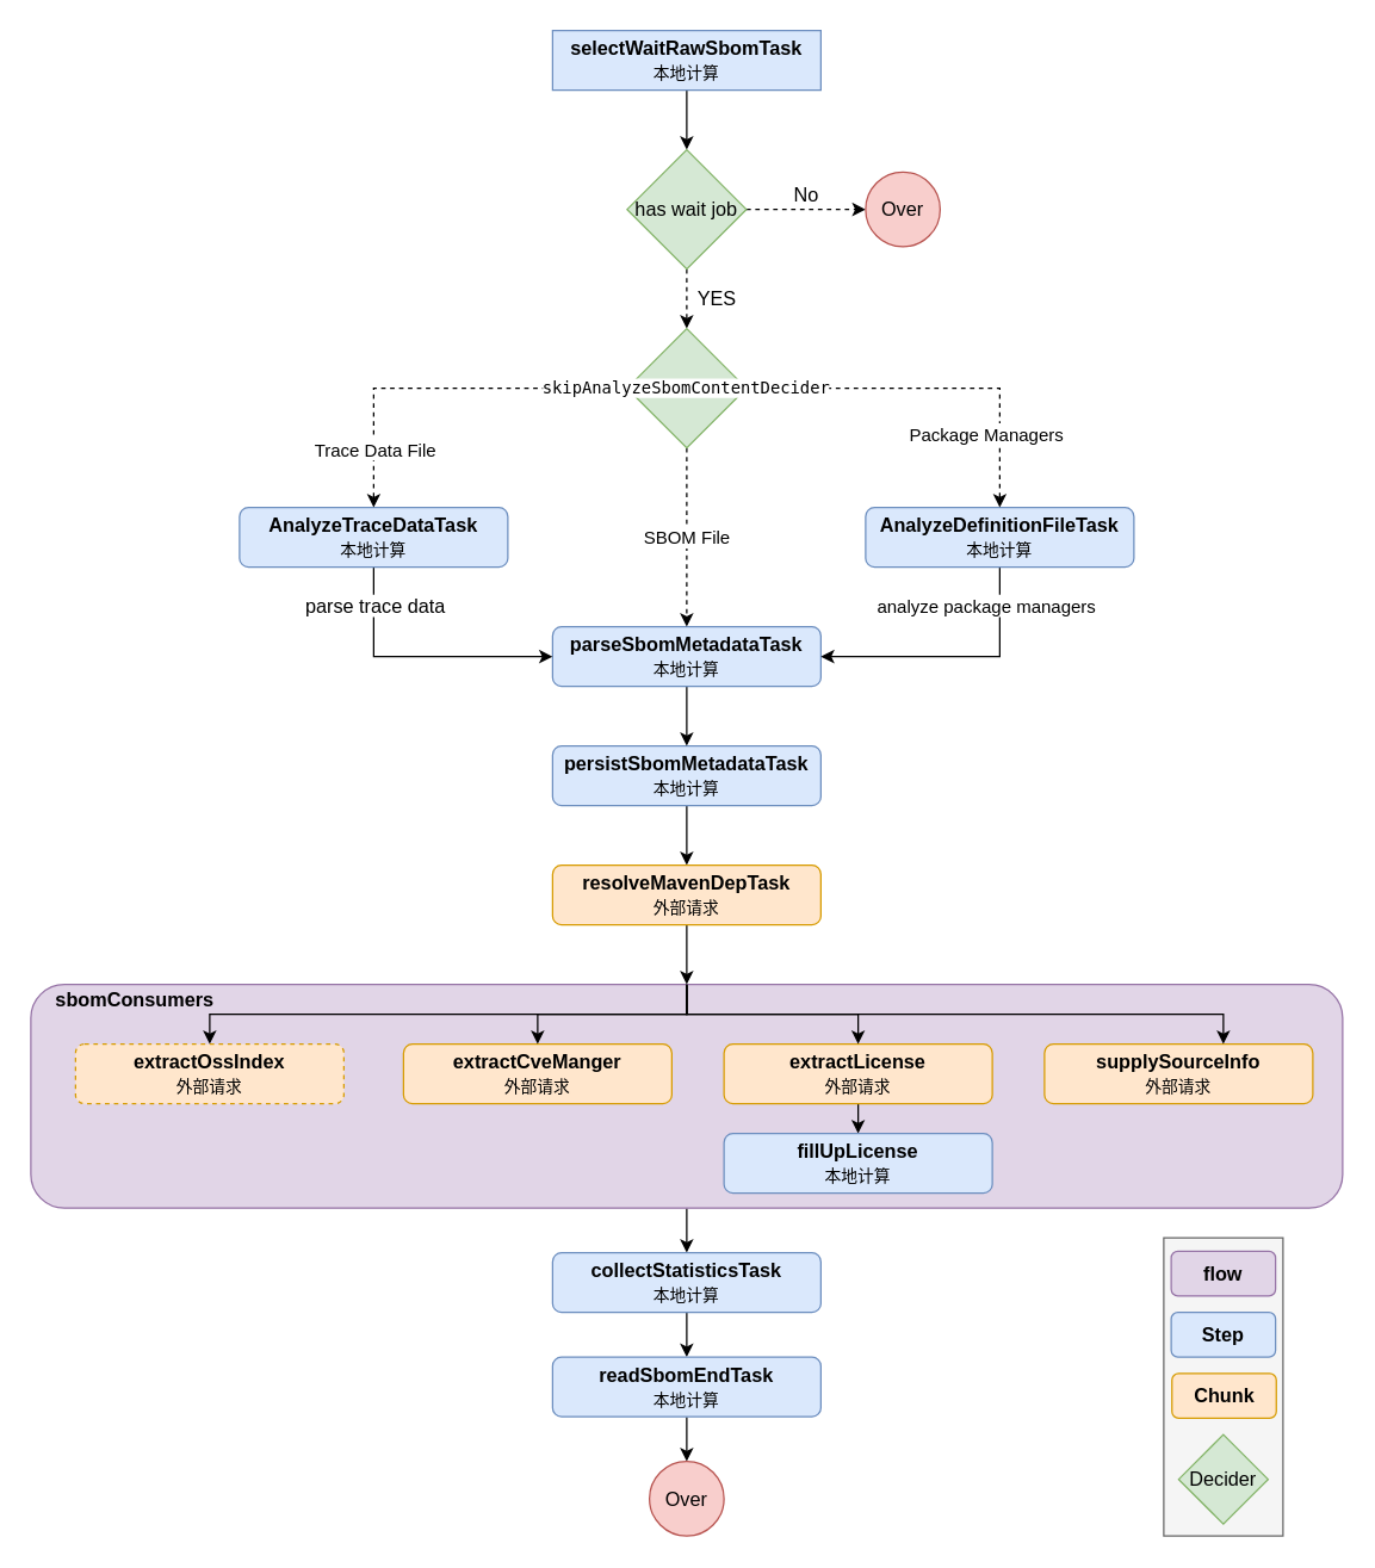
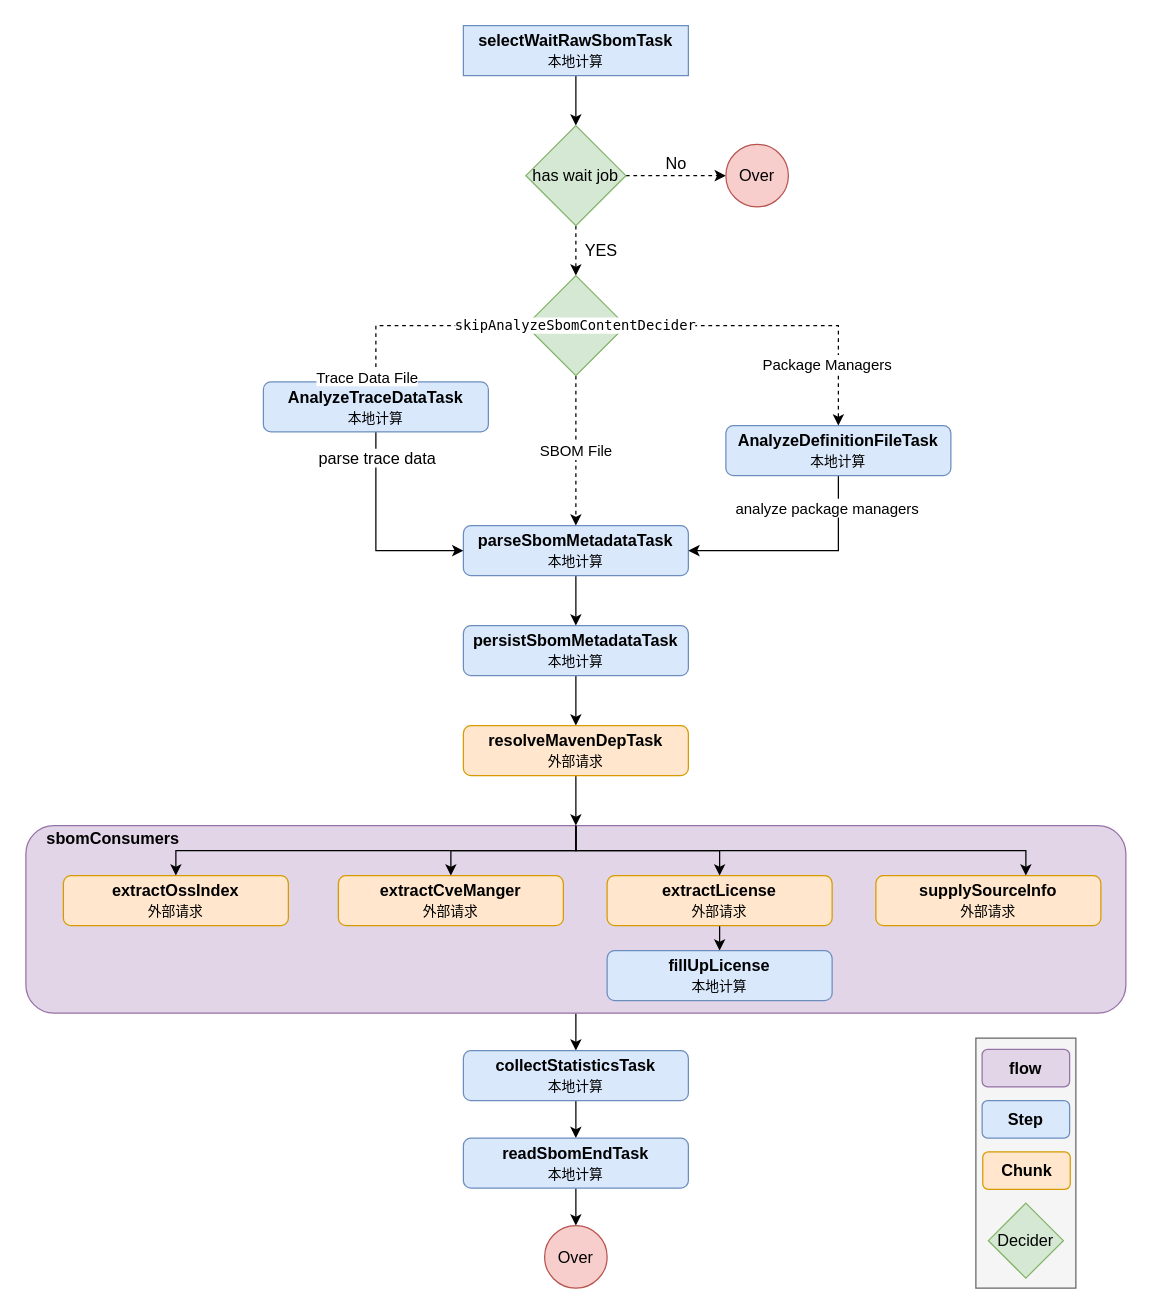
  <mxCell id="0" />
  <mxCell id="1" parent="0" />
  <mxCell id="2" style="edgeStyle=orthogonalEdgeStyle;rounded=0;orthogonalLoop=1;jettySize=auto;html=1;exitX=0.5;exitY=1;exitDx=0;exitDy=0;entryX=0.5;entryY=0;entryDx=0;entryDy=0;fontSize=13;" parent="1" source="3" target="6" edge="1"><mxGeometry relative="1" as="geometry" /></mxCell>
  <mxCell id="3" value="selectWaitRawSbomTask&lt;br&gt;&lt;span style=&quot;font-size: 11px; font-weight: 400;&quot;&gt;本地计算&lt;/span&gt;" style="whiteSpace=wrap;html=1;fillColor=#dae8fc;strokeColor=#6c8ebf;fontSize=13;fontStyle=1;rounded=0;" parent="1" vertex="1"><mxGeometry x="370" y="20" width="180" height="40" as="geometry" /></mxCell>
  <mxCell id="4" value="No" style="edgeStyle=orthogonalEdgeStyle;rounded=0;orthogonalLoop=1;jettySize=auto;html=1;exitX=1;exitY=0.5;exitDx=0;exitDy=0;entryX=0;entryY=0.5;entryDx=0;entryDy=0;fontSize=13;dashed=1;" parent="1" source="6" target="7" edge="1"><mxGeometry y="10" relative="1" as="geometry"><mxPoint as="offset" /></mxGeometry></mxCell>
  <mxCell id="5" value="YES" style="edgeStyle=orthogonalEdgeStyle;rounded=0;orthogonalLoop=1;jettySize=auto;html=1;exitX=0.5;exitY=1;exitDx=0;exitDy=0;entryX=0.5;entryY=0;entryDx=0;entryDy=0;fontSize=13;dashed=1;" parent="1" source="6" target="23" edge="1"><mxGeometry y="20" relative="1" as="geometry"><mxPoint as="offset" /></mxGeometry></mxCell>
  <mxCell id="6" value="has wait job" style="rhombus;whiteSpace=wrap;html=1;fillColor=#d5e8d4;strokeColor=#82b366;fontSize=13;" parent="1" vertex="1"><mxGeometry x="420" y="100" width="80" height="80" as="geometry" /></mxCell>
  <mxCell id="7" value="Over" style="ellipse;whiteSpace=wrap;html=1;aspect=fixed;fillColor=#f8cecc;strokeColor=#b85450;fontSize=13;" parent="1" vertex="1"><mxGeometry x="580" y="115" width="50" height="50" as="geometry" /></mxCell>
  <mxCell id="8" style="edgeStyle=orthogonalEdgeStyle;rounded=0;orthogonalLoop=1;jettySize=auto;html=1;exitX=0.5;exitY=1;exitDx=0;exitDy=0;entryX=0.5;entryY=0;entryDx=0;entryDy=0;fontSize=12;fontColor=#000000;" parent="1" source="9" edge="1"><mxGeometry relative="1" as="geometry"><mxPoint x="460" y="580" as="targetPoint" /></mxGeometry></mxCell>
  <mxCell id="9" value="persistSbomMetadataTask&lt;br&gt;&lt;span style=&quot;font-size: 11px; font-weight: 400;&quot;&gt;本地计算&lt;/span&gt;" style="rounded=1;whiteSpace=wrap;html=1;fillColor=#dae8fc;strokeColor=#6c8ebf;fontSize=13;fontStyle=1" parent="1" vertex="1"><mxGeometry x="370" y="500" width="180" height="40" as="geometry" /></mxCell>
  <mxCell id="10" style="edgeStyle=orthogonalEdgeStyle;rounded=0;orthogonalLoop=1;jettySize=auto;html=1;exitX=0.5;exitY=1;exitDx=0;exitDy=0;fontSize=13;fontColor=#000000;" parent="1" source="11" target="9" edge="1"><mxGeometry relative="1" as="geometry" /></mxCell>
  <mxCell id="11" value="parseSbomMetadataTask&lt;br&gt;&lt;span style=&quot;font-size: 11px; font-weight: 400;&quot;&gt;本地计算&lt;/span&gt;" style="rounded=1;whiteSpace=wrap;html=1;fillColor=#dae8fc;strokeColor=#6c8ebf;fontSize=13;fontStyle=1" parent="1" vertex="1"><mxGeometry x="370" y="420" width="180" height="40" as="geometry" /></mxCell>
  <mxCell id="12" style="edgeStyle=orthogonalEdgeStyle;rounded=0;orthogonalLoop=1;jettySize=auto;html=1;exitX=0.5;exitY=1;exitDx=0;exitDy=0;entryX=0;entryY=0.5;entryDx=0;entryDy=0;fontSize=13;fontColor=#000000;" parent="1" source="14" target="11" edge="1"><mxGeometry relative="1" as="geometry" /></mxCell>
  <mxCell id="13" value="parse trace data" style="edgeLabel;html=1;align=center;verticalAlign=middle;resizable=0;points=[];fontSize=13;fontColor=#000000;" parent="12" vertex="1" connectable="0"><mxGeometry x="-0.367" relative="1" as="geometry"><mxPoint y="-32" as="offset" /></mxGeometry></mxCell>
- <mxCell id="14" value="AnalyzeTraceDataTask&lt;br&gt;&lt;span style=&quot;font-size: 11px; font-weight: 400;&quot;&gt;本地计算&lt;/span&gt;" style="rounded=1;whiteSpace=wrap;html=1;fillColor=#dae8fc;strokeColor=#6c8ebf;fontSize=13;fontStyle=1" parent="1" vertex="1"><mxGeometry x="160" y="340" width="180" height="40" as="geometry" /></mxCell>
+ <mxCell id="14" value="AnalyzeTraceDataTask&lt;br&gt;&lt;span style=&quot;font-size: 11px; font-weight: 400;&quot;&gt;本地计算&lt;/span&gt;" style="rounded=1;whiteSpace=wrap;html=1;fillColor=#dae8fc;strokeColor=#6c8ebf;fontSize=13;fontStyle=1" parent="1" vertex="1"><mxGeometry x="210" y="305" width="180" height="40" as="geometry" /></mxCell>
  <mxCell id="15" style="edgeStyle=orthogonalEdgeStyle;rounded=0;orthogonalLoop=1;jettySize=auto;html=1;entryX=1;entryY=0.5;entryDx=0;entryDy=0;fontSize=13;fontColor=#000000;exitX=0.5;exitY=1;exitDx=0;exitDy=0;" parent="1" source="17" target="11" edge="1"><mxGeometry relative="1" as="geometry" /></mxCell>
  <mxCell id="16" value="&lt;font style=&quot;font-size: 12px&quot;&gt;analyze package managers&lt;/font&gt;" style="edgeLabel;html=1;align=center;verticalAlign=middle;resizable=0;points=[];fontSize=13;fontColor=#000000;" parent="15" vertex="1" connectable="0"><mxGeometry x="-0.044" y="1" relative="1" as="geometry"><mxPoint x="16" y="-36" as="offset" /></mxGeometry></mxCell>
  <mxCell id="17" value="AnalyzeDefinitionFileTask&lt;br&gt;&lt;span style=&quot;font-size: 11px; font-weight: 400;&quot;&gt;本地计算&lt;/span&gt;" style="rounded=1;whiteSpace=wrap;html=1;fillColor=#dae8fc;strokeColor=#6c8ebf;fontSize=13;fontStyle=1" parent="1" vertex="1"><mxGeometry x="580" y="340" width="180" height="40" as="geometry" /></mxCell>
  <mxCell id="18" value="&lt;font style=&quot;font-size: 12px&quot;&gt;SBOM File&lt;/font&gt;" style="edgeStyle=orthogonalEdgeStyle;rounded=0;orthogonalLoop=1;jettySize=auto;html=1;exitX=0.5;exitY=1;exitDx=0;exitDy=0;entryX=0.5;entryY=0;entryDx=0;entryDy=0;fontSize=13;fontColor=#000000;dashed=1;" parent="1" source="23" target="11" edge="1"><mxGeometry relative="1" as="geometry"><mxPoint x="460" y="320" as="sourcePoint" /></mxGeometry></mxCell>
  <mxCell id="19" style="edgeStyle=orthogonalEdgeStyle;rounded=0;orthogonalLoop=1;jettySize=auto;html=1;fontSize=13;fontColor=#000000;dashed=1;" parent="1" source="23" target="14" edge="1"><mxGeometry relative="1" as="geometry" /></mxCell>
  <mxCell id="20" value="&lt;font style=&quot;font-size: 12px&quot;&gt;Trace Data File&lt;/font&gt;" style="edgeLabel;html=1;align=center;verticalAlign=middle;resizable=0;points=[];fontSize=13;fontColor=#000000;" parent="19" vertex="1" connectable="0"><mxGeometry x="-0.009" relative="1" as="geometry"><mxPoint x="-46" y="40" as="offset" /></mxGeometry></mxCell>
  <mxCell id="21" style="edgeStyle=orthogonalEdgeStyle;rounded=0;orthogonalLoop=1;jettySize=auto;html=1;exitX=1;exitY=0.5;exitDx=0;exitDy=0;entryX=0.5;entryY=0;entryDx=0;entryDy=0;fontSize=13;fontColor=#000000;dashed=1;" parent="1" source="23" target="17" edge="1"><mxGeometry relative="1" as="geometry" /></mxCell>
  <mxCell id="22" value="&lt;font style=&quot;font-size: 12px&quot;&gt;Package Managers&lt;/font&gt;" style="edgeLabel;html=1;align=center;verticalAlign=middle;resizable=0;points=[];fontSize=13;fontColor=#000000;" parent="21" vertex="1" connectable="0"><mxGeometry x="0.339" y="3" relative="1" as="geometry"><mxPoint x="-7" y="33" as="offset" /></mxGeometry></mxCell>
  <mxCell id="23" value="&lt;pre style=&quot;background-color: rgb(255 , 255 , 255) ; font-family: &amp;#34;jetbrains mono&amp;#34; , monospace ; font-size: 8.3pt&quot;&gt;&lt;pre style=&quot;font-family: &amp;#34;jetbrains mono&amp;#34; , monospace ; font-size: 8.3pt&quot;&gt;skipAnalyzeSbomContentDecider&lt;/pre&gt;&lt;/pre&gt;" style="rhombus;whiteSpace=wrap;html=1;fillColor=#d5e8d4;strokeColor=#82b366;fontSize=13;" parent="1" vertex="1"><mxGeometry x="420" y="220" width="80" height="80" as="geometry" /></mxCell>
  <mxCell id="24" style="edgeStyle=orthogonalEdgeStyle;rounded=0;orthogonalLoop=1;jettySize=auto;html=1;entryX=0.5;entryY=0;entryDx=0;entryDy=0;fontSize=12;fontColor=#000000;" parent="1" source="25" target="40" edge="1"><mxGeometry relative="1" as="geometry" /></mxCell>
  <mxCell id="25" value="" style="rounded=1;whiteSpace=wrap;html=1;fontSize=12;fillColor=#e1d5e7;strokeColor=#9673a6;" parent="1" vertex="1"><mxGeometry x="20" y="660" width="880" height="150" as="geometry" /></mxCell>
  <mxCell id="26" value="&lt;b&gt;sbomConsumers&lt;/b&gt;" style="text;html=1;strokeColor=none;fillColor=none;align=center;verticalAlign=middle;whiteSpace=wrap;rounded=0;fontSize=13;fontColor=#000000;" parent="1" vertex="1"><mxGeometry x="20" y="660" width="140" height="20" as="geometry" /></mxCell>
  <mxCell id="27" style="edgeStyle=orthogonalEdgeStyle;rounded=0;orthogonalLoop=1;jettySize=auto;html=1;exitX=0.5;exitY=1;exitDx=0;exitDy=0;fontSize=12;fontColor=#000000;" parent="1" source="28" edge="1"><mxGeometry relative="1" as="geometry"><mxPoint x="460" y="660" as="targetPoint" /></mxGeometry></mxCell>
  <mxCell id="28" value="&lt;b&gt;resolveMavenDepTask&lt;br&gt;&lt;/b&gt;&lt;span style=&quot;font-size: 11px; font-weight: 400;&quot;&gt;外部请求&lt;/span&gt;&lt;b&gt;&lt;br&gt;&lt;/b&gt;" style="rounded=1;whiteSpace=wrap;html=1;fillColor=#ffe6cc;strokeColor=#d79b00;fontSize=13;fontStyle=1" parent="1" vertex="1"><mxGeometry x="370" y="580" width="180" height="40" as="geometry" /></mxCell>
- <mxCell id="29" value="extractOssIndex&lt;br&gt;&lt;span style=&quot;font-size: 11px; font-weight: 400;&quot;&gt;外部请求&lt;/span&gt;" style="rounded=1;whiteSpace=wrap;html=1;fillColor=#ffe6cc;strokeColor=#d79b00;fontSize=13;fontStyle=1;dashed=1;" parent="1" vertex="1"><mxGeometry x="50" y="700" width="180" height="40" as="geometry" /></mxCell>
+ <mxCell id="29" value="extractOssIndex&lt;br&gt;&lt;span style=&quot;font-size: 11px; font-weight: 400;&quot;&gt;外部请求&lt;/span&gt;" style="rounded=1;whiteSpace=wrap;html=1;fillColor=#ffe6cc;strokeColor=#d79b00;fontSize=13;fontStyle=1" parent="1" vertex="1"><mxGeometry x="50" y="700" width="180" height="40" as="geometry" /></mxCell>
  <mxCell id="30" style="edgeStyle=orthogonalEdgeStyle;rounded=0;orthogonalLoop=1;jettySize=auto;html=1;exitX=0.5;exitY=1;exitDx=0;exitDy=0;entryX=0.5;entryY=0;entryDx=0;entryDy=0;fontSize=12;fontColor=#000000;" parent="1" source="31" target="34" edge="1"><mxGeometry relative="1" as="geometry" /></mxCell>
  <mxCell id="31" value="extractLicense&lt;br&gt;&lt;span style=&quot;font-size: 11px; font-weight: 400;&quot;&gt;外部请求&lt;/span&gt;" style="rounded=1;whiteSpace=wrap;html=1;fillColor=#ffe6cc;strokeColor=#d79b00;fontSize=13;fontStyle=1" parent="1" vertex="1"><mxGeometry x="485" y="700" width="180" height="40" as="geometry" /></mxCell>
  <mxCell id="32" value="extractCveManger&lt;br&gt;&lt;span style=&quot;font-size: 11px; font-weight: 400;&quot;&gt;外部请求&lt;/span&gt;" style="rounded=1;whiteSpace=wrap;html=1;fillColor=#ffe6cc;strokeColor=#d79b00;fontSize=13;fontStyle=1" parent="1" vertex="1"><mxGeometry x="270" y="700" width="180" height="40" as="geometry" /></mxCell>
  <mxCell id="33" value="supplySourceInfo&lt;br&gt;&lt;span style=&quot;font-weight: normal;&quot;&gt;&lt;font style=&quot;font-size: 11px;&quot;&gt;外部请求&lt;/font&gt;&lt;/span&gt;" style="rounded=1;whiteSpace=wrap;html=1;fillColor=#ffe6cc;strokeColor=#d79b00;fontSize=13;fontStyle=1" parent="1" vertex="1"><mxGeometry x="700" y="700" width="180" height="40" as="geometry" /></mxCell>
  <mxCell id="34" value="fillUpLicense&lt;br&gt;&lt;span style=&quot;font-size: 11px; font-weight: 400;&quot;&gt;本地计算&lt;/span&gt;" style="rounded=1;whiteSpace=wrap;html=1;fillColor=#dae8fc;strokeColor=#6c8ebf;fontSize=13;fontStyle=1" parent="1" vertex="1"><mxGeometry x="485" y="760" width="180" height="40" as="geometry" /></mxCell>
  <mxCell id="35" style="edgeStyle=orthogonalEdgeStyle;rounded=0;orthogonalLoop=1;jettySize=auto;html=1;fontSize=12;fontColor=#000000;entryX=0.5;entryY=0;entryDx=0;entryDy=0;" parent="1" target="32" edge="1"><mxGeometry relative="1" as="geometry"><mxPoint x="820" y="630" as="targetPoint" /><mxPoint x="460" y="660" as="sourcePoint" /><Array as="points"><mxPoint x="460" y="680" /><mxPoint x="360" y="680" /></Array></mxGeometry></mxCell>
  <mxCell id="36" style="edgeStyle=orthogonalEdgeStyle;rounded=0;orthogonalLoop=1;jettySize=auto;html=1;fontSize=12;fontColor=#000000;entryX=0.5;entryY=0;entryDx=0;entryDy=0;" parent="1" target="31" edge="1"><mxGeometry relative="1" as="geometry"><mxPoint x="830" y="640" as="targetPoint" /><mxPoint x="460" y="660" as="sourcePoint" /><Array as="points"><mxPoint x="460" y="680" /><mxPoint x="575" y="680" /></Array></mxGeometry></mxCell>
  <mxCell id="37" style="edgeStyle=orthogonalEdgeStyle;rounded=0;orthogonalLoop=1;jettySize=auto;html=1;fontSize=12;fontColor=#000000;" parent="1" edge="1"><mxGeometry relative="1" as="geometry"><mxPoint x="820" y="700" as="targetPoint" /><mxPoint x="460" y="660" as="sourcePoint" /><Array as="points"><mxPoint x="460" y="680" /><mxPoint x="820" y="680" /></Array></mxGeometry></mxCell>
  <mxCell id="38" style="edgeStyle=orthogonalEdgeStyle;rounded=0;orthogonalLoop=1;jettySize=auto;html=1;fontSize=12;fontColor=#000000;entryX=0.5;entryY=0;entryDx=0;entryDy=0;" parent="1" target="29" edge="1"><mxGeometry relative="1" as="geometry"><mxPoint x="820" y="630" as="targetPoint" /><mxPoint x="460" y="661" as="sourcePoint" /><Array as="points"><mxPoint x="460" y="680" /><mxPoint x="140" y="680" /></Array></mxGeometry></mxCell>
  <mxCell id="39" style="edgeStyle=orthogonalEdgeStyle;rounded=0;orthogonalLoop=1;jettySize=auto;html=1;exitX=0.5;exitY=1;exitDx=0;exitDy=0;entryX=0.5;entryY=0;entryDx=0;entryDy=0;fontSize=12;fontColor=#000000;" parent="1" source="40" target="42" edge="1"><mxGeometry relative="1" as="geometry" /></mxCell>
  <mxCell id="40" value="collectStatisticsTask&lt;br&gt;&lt;span style=&quot;font-size: 11px; font-weight: 400;&quot;&gt;本地计算&lt;/span&gt;" style="rounded=1;whiteSpace=wrap;html=1;fillColor=#dae8fc;strokeColor=#6c8ebf;fontSize=13;fontStyle=1" parent="1" vertex="1"><mxGeometry x="370" y="840" width="180" height="40" as="geometry" /></mxCell>
  <mxCell id="41" style="edgeStyle=orthogonalEdgeStyle;rounded=0;orthogonalLoop=1;jettySize=auto;html=1;exitX=0.5;exitY=1;exitDx=0;exitDy=0;entryX=0.5;entryY=0;entryDx=0;entryDy=0;fontSize=12;fontColor=#000000;" parent="1" source="42" target="43" edge="1"><mxGeometry relative="1" as="geometry" /></mxCell>
  <mxCell id="42" value="readSbomEndTask&lt;br&gt;&lt;span style=&quot;font-size: 11px; font-weight: 400;&quot;&gt;本地计算&lt;/span&gt;" style="rounded=1;whiteSpace=wrap;html=1;fillColor=#dae8fc;strokeColor=#6c8ebf;fontSize=13;fontStyle=1" parent="1" vertex="1"><mxGeometry x="370" y="910" width="180" height="40" as="geometry" /></mxCell>
  <mxCell id="43" value="Over" style="ellipse;whiteSpace=wrap;html=1;aspect=fixed;fillColor=#f8cecc;strokeColor=#b85450;fontSize=13;" parent="1" vertex="1"><mxGeometry x="435" y="980" width="50" height="50" as="geometry" /></mxCell>
  <mxCell id="44" value="" style="group" vertex="1" connectable="0" parent="1"><mxGeometry x="780" y="830" width="80" height="200" as="geometry" /></mxCell>
  <mxCell id="45" value="" style="rounded=0;whiteSpace=wrap;html=1;fontSize=11;fillColor=#f5f5f5;fontColor=#333333;strokeColor=#666666;movable=1;resizable=1;rotatable=1;deletable=1;editable=1;connectable=1;container=0;" vertex="1" parent="44"><mxGeometry width="80" height="200" as="geometry" /></mxCell>
  <mxCell id="46" value="Decider" style="rhombus;whiteSpace=wrap;html=1;fillColor=#d5e8d4;strokeColor=#82b366;fontSize=13;movable=0;resizable=0;rotatable=0;deletable=0;editable=0;connectable=0;" vertex="1" parent="44"><mxGeometry x="10" y="132" width="60" height="60" as="geometry" /></mxCell>
  <mxCell id="47" value="Step" style="rounded=1;whiteSpace=wrap;html=1;fillColor=#dae8fc;strokeColor=#6c8ebf;fontSize=13;fontStyle=1;movable=0;resizable=0;rotatable=0;deletable=0;editable=0;connectable=0;" vertex="1" parent="44"><mxGeometry x="5" y="50" width="70" height="30" as="geometry" /></mxCell>
  <mxCell id="48" value="Chunk" style="rounded=1;whiteSpace=wrap;html=1;fillColor=#ffe6cc;strokeColor=#d79b00;fontSize=13;fontStyle=1;movable=0;resizable=0;rotatable=0;deletable=0;editable=0;connectable=0;" vertex="1" parent="44"><mxGeometry x="5.5" y="91" width="70" height="30" as="geometry" /></mxCell>
  <mxCell id="49" value="flow" style="rounded=1;whiteSpace=wrap;html=1;fillColor=#e1d5e7;strokeColor=#9673a6;fontSize=13;fontStyle=1;movable=0;resizable=0;rotatable=0;deletable=0;editable=0;connectable=0;" vertex="1" parent="44"><mxGeometry x="5" y="9" width="70" height="30" as="geometry" /></mxCell>
